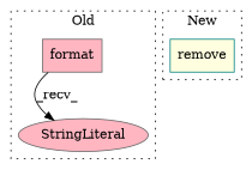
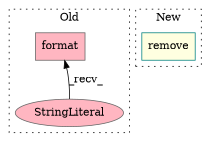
  digraph {
    node [a=32 l="7,1" shape=box style=filled fillcolor=lightpink color=gray40]
    n1 [label=format s="7126,7167"]
    n2 [a=45 l=68 label=StringLiteral s=7057 shape=ellipse]
    n3 [label=remove s="6997,7018" fillcolor=lightyellow color=teal]
    subgraph cluster_1 {
      label=Old
      style=dotted
      n1
      n2
    }
    subgraph cluster_2 {
      label=New
      style=dotted
      n3
    }
-   n1 -> n2 [label=_recv_]
+   n2 -> n1 [label=_recv_]
  }
